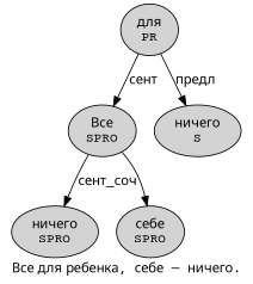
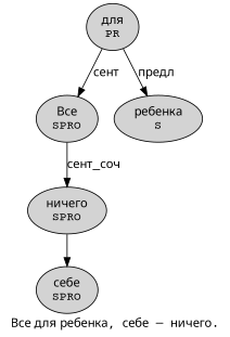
  digraph {
    fontname="Courier Prime"
    label="Все для ребенка, себе — ничего."
    node [fillcolor=lightgray fontname="Courier Prime" penwidth=1 shape=ellipse style=filled]
    edge [fontname="Courier Prime"]
    n1 [label="Все\nSPRO"]
    n2 [label="ничего\nSPRO"]
    n3 [label="для\nPR"]
-   n4 [label="ничего\nS"]
+   n4 [label="ребенка\nS"]
    n5 [label="себе\nSPRO"]
    n1 -> n2 [label="сент_соч"]
-   n1 -> n5
+   n2 -> n5
    n3 -> n1 [label="сент"]
    n3 -> n4 [label="предл"]
  }
